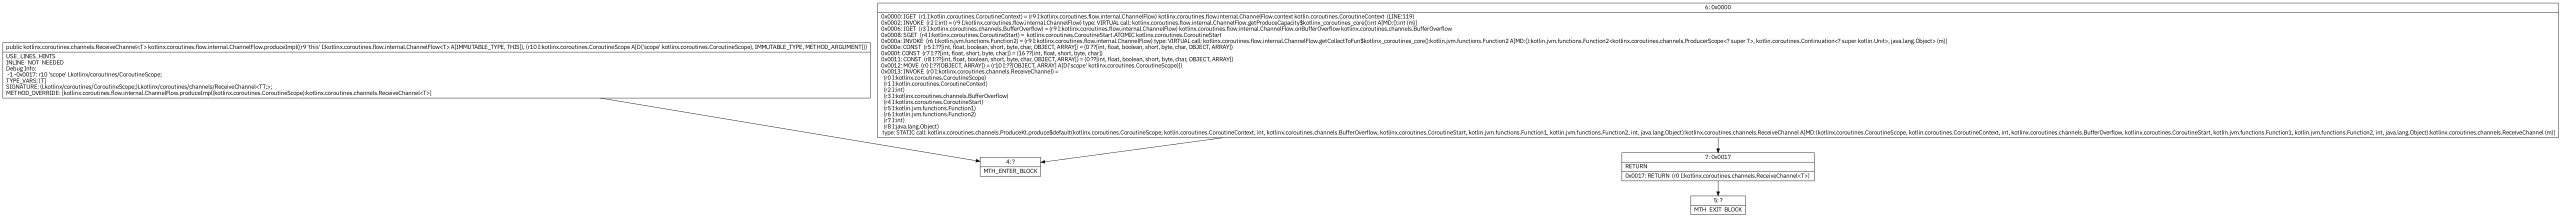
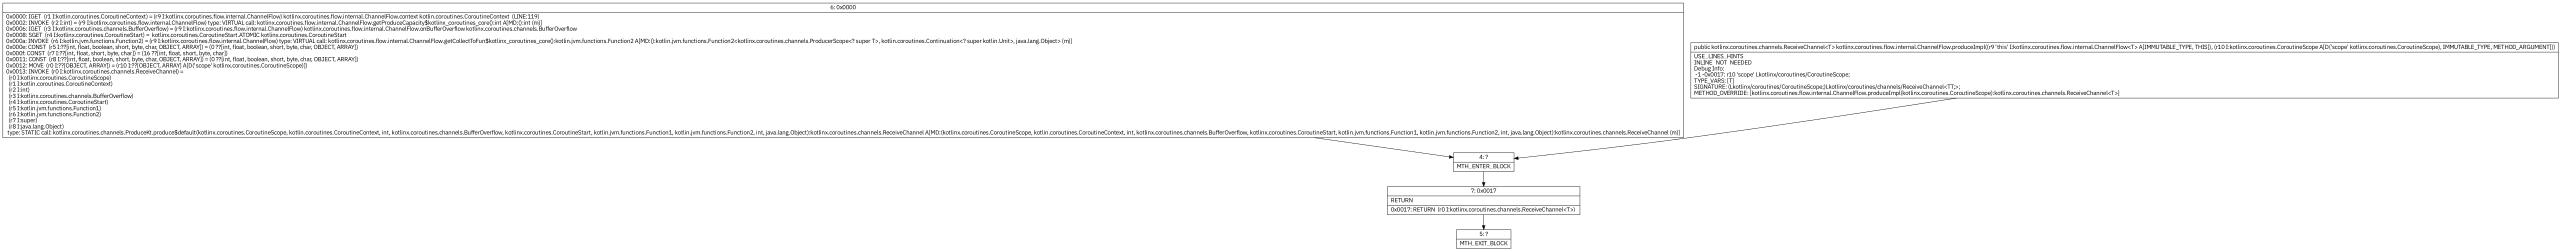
  digraph {
    fontname="IBM Plex Sans"
    node [fontname="IBM Plex Sans" shape=record]
    edge [fontname="IBM Plex Sans"]
    n1 [label="{4\:\ ?|MTH_ENTER_BLOCK\l}"]
-   n2 [label="{6\:\ 0x0000|0x0000: IGET  (r1 I:kotlin.coroutines.CoroutineContext) = (r9 I:kotlinx.coroutines.flow.internal.ChannelFlow) kotlinx.coroutines.flow.internal.ChannelFlow.context kotlin.coroutines.CoroutineContext  (LINE:119)\l0x0002: INVOKE  (r2 I:int) = (r9 I:kotlinx.coroutines.flow.internal.ChannelFlow) type: VIRTUAL call: kotlinx.coroutines.flow.internal.ChannelFlow.getProduceCapacity$kotlinx_coroutines_core():int A[MD:():int (m)]\l0x0006: IGET  (r3 I:kotlinx.coroutines.channels.BufferOverflow) = (r9 I:kotlinx.coroutines.flow.internal.ChannelFlow) kotlinx.coroutines.flow.internal.ChannelFlow.onBufferOverflow kotlinx.coroutines.channels.BufferOverflow \l0x0008: SGET  (r4 I:kotlinx.coroutines.CoroutineStart) =  kotlinx.coroutines.CoroutineStart.ATOMIC kotlinx.coroutines.CoroutineStart \l0x000a: INVOKE  (r6 I:kotlin.jvm.functions.Function2) = (r9 I:kotlinx.coroutines.flow.internal.ChannelFlow) type: VIRTUAL call: kotlinx.coroutines.flow.internal.ChannelFlow.getCollectToFun$kotlinx_coroutines_core():kotlin.jvm.functions.Function2 A[MD:():kotlin.jvm.functions.Function2\<kotlinx.coroutines.channels.ProducerScope\<? super T\>, kotlin.coroutines.Continuation\<? super kotlin.Unit\>, java.lang.Object\> (m)]\l0x000e: CONST  (r5 I:??[int, float, boolean, short, byte, char, OBJECT, ARRAY]) = (0 ??[int, float, boolean, short, byte, char, OBJECT, ARRAY]) \l0x000f: CONST  (r7 I:??[int, float, short, byte, char]) = (16 ??[int, float, short, byte, char]) \l0x0011: CONST  (r8 I:??[int, float, boolean, short, byte, char, OBJECT, ARRAY]) = (0 ??[int, float, boolean, short, byte, char, OBJECT, ARRAY]) \l0x0012: MOVE  (r0 I:??[OBJECT, ARRAY]) = (r10 I:??[OBJECT, ARRAY] A[D('scope' kotlinx.coroutines.CoroutineScope)]) \l0x0013: INVOKE  (r0 I:kotlinx.coroutines.channels.ReceiveChannel) = \l  (r0 I:kotlinx.coroutines.CoroutineScope)\l  (r1 I:kotlin.coroutines.CoroutineContext)\l  (r2 I:int)\l  (r3 I:kotlinx.coroutines.channels.BufferOverflow)\l  (r4 I:kotlinx.coroutines.CoroutineStart)\l  (r5 I:kotlin.jvm.functions.Function1)\l  (r6 I:kotlin.jvm.functions.Function2)\l  (r7 I:int)\l  (r8 I:java.lang.Object)\l type: STATIC call: kotlinx.coroutines.channels.ProduceKt.produce$default(kotlinx.coroutines.CoroutineScope, kotlin.coroutines.CoroutineContext, int, kotlinx.coroutines.channels.BufferOverflow, kotlinx.coroutines.CoroutineStart, kotlin.jvm.functions.Function1, kotlin.jvm.functions.Function2, int, java.lang.Object):kotlinx.coroutines.channels.ReceiveChannel A[MD:(kotlinx.coroutines.CoroutineScope, kotlin.coroutines.CoroutineContext, int, kotlinx.coroutines.channels.BufferOverflow, kotlinx.coroutines.CoroutineStart, kotlin.jvm.functions.Function1, kotlin.jvm.functions.Function2, int, java.lang.Object):kotlinx.coroutines.channels.ReceiveChannel (m)]\l}"]
+   n2 [label="{6\:\ 0x0000|0x0000: IGET  (r1 I:kotlin.coroutines.CoroutineContext) = (r9 I:kotlinx.coroutines.flow.internal.ChannelFlow) kotlinx.coroutines.flow.internal.ChannelFlow.context kotlin.coroutines.CoroutineContext  (LINE:119)\l0x0002: INVOKE  (r2 I:int) = (r9 I:kotlinx.coroutines.flow.internal.ChannelFlow) type: VIRTUAL call: kotlinx.coroutines.flow.internal.ChannelFlow.getProduceCapacity$kotlinx_coroutines_core():int A[MD:():int (m)]\l0x0006: IGET  (r3 I:kotlinx.coroutines.channels.BufferOverflow) = (r9 I:kotlinx.coroutines.flow.internal.ChannelFlow) kotlinx.coroutines.flow.internal.ChannelFlow.onBufferOverflow kotlinx.coroutines.channels.BufferOverflow \l0x0008: SGET  (r4 I:kotlinx.coroutines.CoroutineStart) =  kotlinx.coroutines.CoroutineStart.ATOMIC kotlinx.coroutines.CoroutineStart \l0x000a: INVOKE  (r6 I:kotlin.jvm.functions.Function2) = (r9 I:kotlinx.coroutines.flow.internal.ChannelFlow) type: VIRTUAL call: kotlinx.coroutines.flow.internal.ChannelFlow.getCollectToFun$kotlinx_coroutines_core():kotlin.jvm.functions.Function2 A[MD:():kotlin.jvm.functions.Function2\<kotlinx.coroutines.channels.ProducerScope\<? super T\>, kotlin.coroutines.Continuation\<? super kotlin.Unit\>, java.lang.Object\> (m)]\l0x000e: CONST  (r5 I:??[int, float, boolean, short, byte, char, OBJECT, ARRAY]) = (0 ??[int, float, boolean, short, byte, char, OBJECT, ARRAY]) \l0x000f: CONST  (r7 I:??[int, float, short, byte, char]) = (16 ??[int, float, short, byte, char]) \l0x0011: CONST  (r8 I:??[int, float, boolean, short, byte, char, OBJECT, ARRAY]) = (0 ??[int, float, boolean, short, byte, char, OBJECT, ARRAY]) \l0x0012: MOVE  (r0 I:??[OBJECT, ARRAY]) = (r10 I:??[OBJECT, ARRAY] A[D('scope' kotlinx.coroutines.CoroutineScope)]) \l0x0013: INVOKE  (r0 I:kotlinx.coroutines.channels.ReceiveChannel) = \l  (r0 I:kotlinx.coroutines.CoroutineScope)\l  (r1 I:kotlin.coroutines.CoroutineContext)\l  (r2 I:int)\l  (r3 I:kotlinx.coroutines.channels.BufferOverflow)\l  (r4 I:kotlinx.coroutines.CoroutineStart)\l  (r5 I:kotlin.jvm.functions.Function1)\l  (r6 I:kotlin.jvm.functions.Function2)\l  (r7 I:super)\l  (r8 I:java.lang.Object)\l type: STATIC call: kotlinx.coroutines.channels.ProduceKt.produce$default(kotlinx.coroutines.CoroutineScope, kotlin.coroutines.CoroutineContext, int, kotlinx.coroutines.channels.BufferOverflow, kotlinx.coroutines.CoroutineStart, kotlin.jvm.functions.Function1, kotlin.jvm.functions.Function2, int, java.lang.Object):kotlinx.coroutines.channels.ReceiveChannel A[MD:(kotlinx.coroutines.CoroutineScope, kotlin.coroutines.CoroutineContext, int, kotlinx.coroutines.channels.BufferOverflow, kotlinx.coroutines.CoroutineStart, kotlin.jvm.functions.Function1, kotlin.jvm.functions.Function2, int, java.lang.Object):kotlinx.coroutines.channels.ReceiveChannel (m)]\l}"]
    n3 [label="{7\:\ 0x0017|RETURN\l|0x0017: RETURN  (r0 I:kotlinx.coroutines.channels.ReceiveChannel\<T\>) \l}"]
    n4 [label="{5\:\ ?|MTH_EXIT_BLOCK\l}"]
    n5 [label="{public kotlinx.coroutines.channels.ReceiveChannel\<T\> kotlinx.coroutines.flow.internal.ChannelFlow.produceImpl((r9 'this' I:kotlinx.coroutines.flow.internal.ChannelFlow\<T\> A[IMMUTABLE_TYPE, THIS]), (r10 I:kotlinx.coroutines.CoroutineScope A[D('scope' kotlinx.coroutines.CoroutineScope), IMMUTABLE_TYPE, METHOD_ARGUMENT]))  | USE_LINES_HINTS\lINLINE_NOT_NEEDED\lDebug Info:\l  \-1 \-0x0017: r10 'scope' Lkotlinx\/coroutines\/CoroutineScope;\lTYPE_VARS: [T]\lSIGNATURE: (Lkotlinx\/coroutines\/CoroutineScope;)Lkotlinx\/coroutines\/channels\/ReceiveChannel\<TT;\>;\lMETHOD_OVERRIDE: [kotlinx.coroutines.flow.internal.ChannelFlow.produceImpl(kotlinx.coroutines.CoroutineScope):kotlinx.coroutines.channels.ReceiveChannel\<T\>]\l}"]
    n2 -> n1
-   n2 -> n3
+   n1 -> n3
    n3 -> n4
    n5 -> n1
  }
